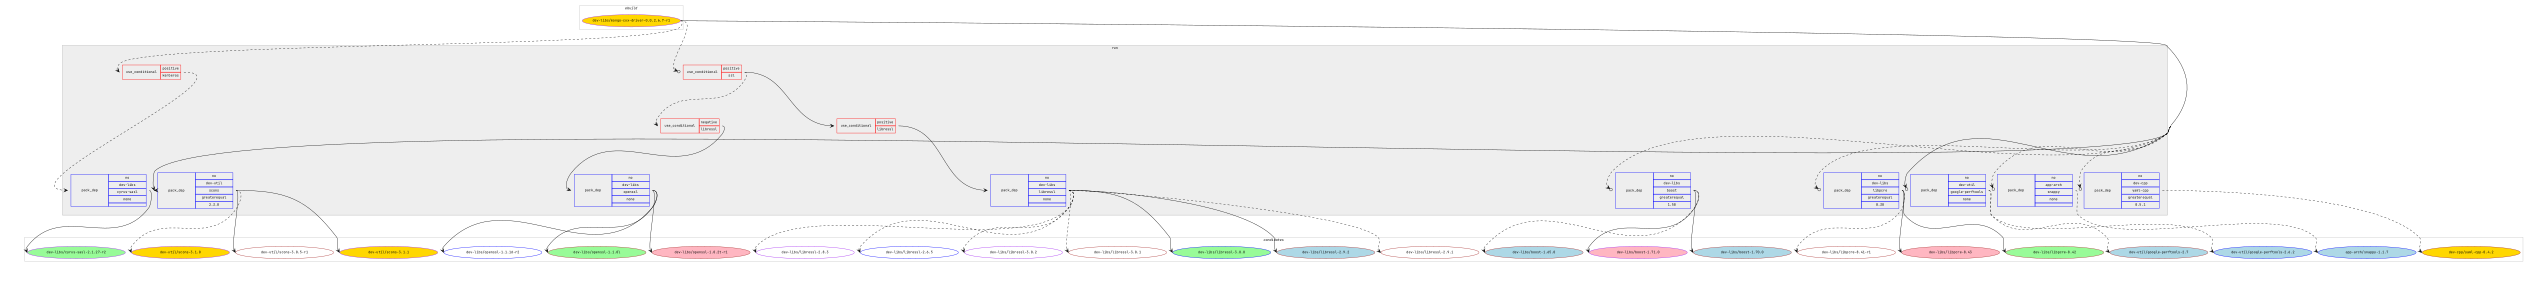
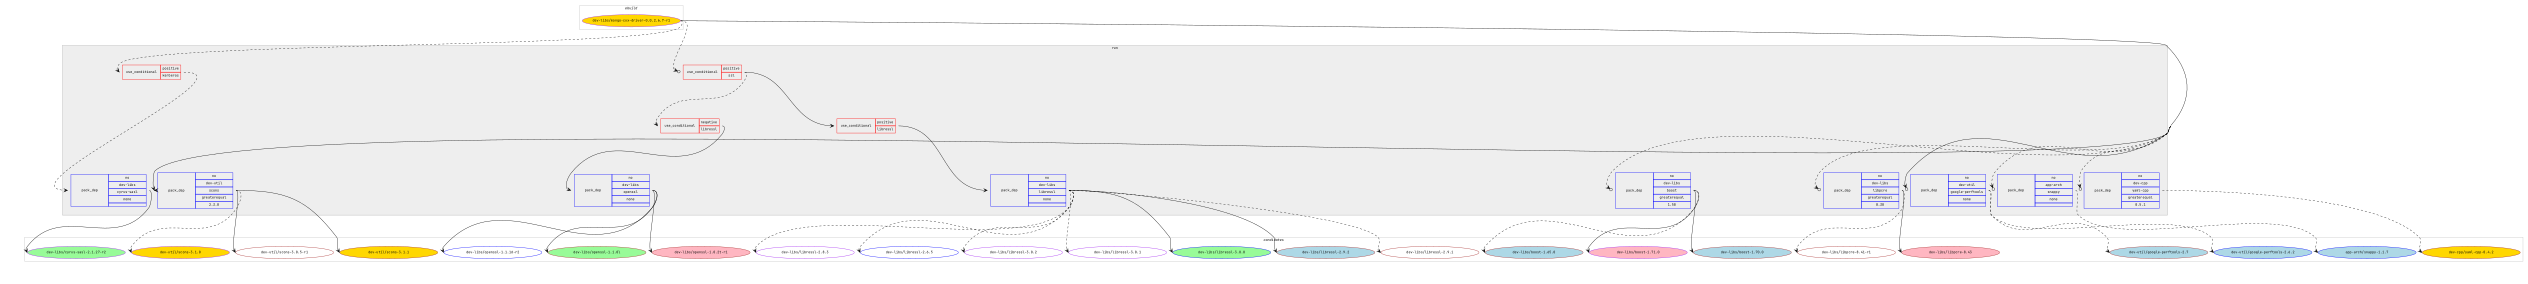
  digraph {
    compound=true
    concentrate=true
    fontname="JetBrains Mono"
    fontsize=10
    newrank=true
    rankdir=TB
    ranksep=1.5
    node [color=blue fontname="JetBrains Mono" fontsize=10 style=filled]
    edge [arrowhead=vee fontname="JetBrains Mono" headport=w style=dashed tailport=e weight=100]
    n1 [color=purple fillcolor=gold label="dev-libs/mongo-cxx-driver-0.0.2.6.7-r1" width=4]
    n2 [label=<<TABLE BORDER="0" CELLBORDER="1" CELLSPACING="0" CELLPADDING="4" WIDTH="220"><TR><TD ROWSPAN="6" CELLPADDING="30">pack_dep</TD></TR><TR><TD WIDTH="110">no</TD></TR><TR><TD>dev-libs</TD></TR><TR><TD>cyrus-sasl</TD></TR><TR><TD>none</TD></TR><TR><TD></TD></TR></TABLE>> shape=none style=""]
    n3 [color=red label=<<TABLE BORDER="0" CELLBORDER="1" CELLSPACING="0" CELLPADDING="4"><TR><TD ROWSPAN="3" CELLPADDING="10">use_conditional</TD></TR><TR><TD>positive</TD></TR><TR><TD>kerberos</TD></TR></TABLE>> shape=none style=""]
    n4 [label=<<TABLE BORDER="0" CELLBORDER="1" CELLSPACING="0" CELLPADDING="4" WIDTH="220"><TR><TD ROWSPAN="6" CELLPADDING="30">pack_dep</TD></TR><TR><TD WIDTH="110">no</TD></TR><TR><TD>dev-util</TD></TR><TR><TD>scons</TD></TR><TR><TD>greaterequal</TD></TR><TR><TD>2.3.0</TD></TR></TABLE>> shape=none style=""]
    n5 [label=<<TABLE BORDER="0" CELLBORDER="1" CELLSPACING="0" CELLPADDING="4" WIDTH="220"><TR><TD ROWSPAN="6" CELLPADDING="30">pack_dep</TD></TR><TR><TD WIDTH="110">no</TD></TR><TR><TD>dev-libs</TD></TR><TR><TD>openssl</TD></TR><TR><TD>none</TD></TR><TR><TD></TD></TR></TABLE>> shape=none style=""]
    n6 [color=red label=<<TABLE BORDER="0" CELLBORDER="1" CELLSPACING="0" CELLPADDING="4"><TR><TD ROWSPAN="3" CELLPADDING="10">use_conditional</TD></TR><TR><TD>negative</TD></TR><TR><TD>libressl</TD></TR></TABLE>> shape=none style=""]
    n7 [label=<<TABLE BORDER="0" CELLBORDER="1" CELLSPACING="0" CELLPADDING="4" WIDTH="220"><TR><TD ROWSPAN="6" CELLPADDING="30">pack_dep</TD></TR><TR><TD WIDTH="110">no</TD></TR><TR><TD>dev-libs</TD></TR><TR><TD>libressl</TD></TR><TR><TD>none</TD></TR><TR><TD></TD></TR></TABLE>> shape=none style=""]
    n8 [color=red label=<<TABLE BORDER="0" CELLBORDER="1" CELLSPACING="0" CELLPADDING="4"><TR><TD ROWSPAN="3" CELLPADDING="10">use_conditional</TD></TR><TR><TD>positive</TD></TR><TR><TD>libressl</TD></TR></TABLE>> shape=none style=""]
    n9 [color=red label=<<TABLE BORDER="0" CELLBORDER="1" CELLSPACING="0" CELLPADDING="4"><TR><TD ROWSPAN="3" CELLPADDING="10">use_conditional</TD></TR><TR><TD>positive</TD></TR><TR><TD>ssl</TD></TR></TABLE>> shape=none style=""]
    n10 [label=<<TABLE BORDER="0" CELLBORDER="1" CELLSPACING="0" CELLPADDING="4" WIDTH="220"><TR><TD ROWSPAN="6" CELLPADDING="30">pack_dep</TD></TR><TR><TD WIDTH="110">no</TD></TR><TR><TD>app-arch</TD></TR><TR><TD>snappy</TD></TR><TR><TD>none</TD></TR><TR><TD></TD></TR></TABLE>> shape=none style=""]
    n11 [label=<<TABLE BORDER="0" CELLBORDER="1" CELLSPACING="0" CELLPADDING="4" WIDTH="220"><TR><TD ROWSPAN="6" CELLPADDING="30">pack_dep</TD></TR><TR><TD WIDTH="110">no</TD></TR><TR><TD>dev-cpp</TD></TR><TR><TD>yaml-cpp</TD></TR><TR><TD>greaterequal</TD></TR><TR><TD>0.5.1</TD></TR></TABLE>> shape=none style=""]
    n12 [label=<<TABLE BORDER="0" CELLBORDER="1" CELLSPACING="0" CELLPADDING="4" WIDTH="220"><TR><TD ROWSPAN="6" CELLPADDING="30">pack_dep</TD></TR><TR><TD WIDTH="110">no</TD></TR><TR><TD>dev-libs</TD></TR><TR><TD>boost</TD></TR><TR><TD>greaterequal</TD></TR><TR><TD>1.50</TD></TR></TABLE>> shape=none style=""]
    n13 [label=<<TABLE BORDER="0" CELLBORDER="1" CELLSPACING="0" CELLPADDING="4" WIDTH="220"><TR><TD ROWSPAN="6" CELLPADDING="30">pack_dep</TD></TR><TR><TD WIDTH="110">no</TD></TR><TR><TD>dev-libs</TD></TR><TR><TD>libpcre</TD></TR><TR><TD>greaterequal</TD></TR><TR><TD>8.30</TD></TR></TABLE>> shape=none style=""]
    n14 [label=<<TABLE BORDER="0" CELLBORDER="1" CELLSPACING="0" CELLPADDING="4" WIDTH="220"><TR><TD ROWSPAN="6" CELLPADDING="30">pack_dep</TD></TR><TR><TD WIDTH="110">no</TD></TR><TR><TD>dev-util</TD></TR><TR><TD>google-perftools</TD></TR><TR><TD>none</TD></TR><TR><TD></TD></TR></TABLE>> shape=none style=""]
    n15 [color=purple fillcolor=palegreen label="dev-libs/cyrus-sasl-2.1.27-r2" width=4]
    n16 [color=brown fillcolor=white label="dev-util/scons-3.0.5-r1" width=4]
    n17 [color=purple fillcolor=gold label="dev-util/scons-3.1.0" width=4]
-   n18 [color=purple fillcolor=gold label="dev-util/scons-3.1.1" width=4]
+   n18 [color=brown fillcolor=gold label="dev-util/scons-3.1.1" width=4]
    n19 [color=brown fillcolor=white label="dev-libs/libpcre-8.41-r1" width=4]
-   n20 [color=brown fillcolor=palegreen label="dev-libs/libpcre-8.42" width=4]
    n21 [color=brown fillcolor=lightpink label="dev-libs/libpcre-8.43" width=4]
    n22 [color=brown fillcolor=lightpink label="dev-libs/openssl-1.0.2t-r1" width=4]
    n23 [color=brown fillcolor=palegreen label="dev-libs/openssl-1.1.0l" width=4]
    n24 [fillcolor=white label="dev-libs/openssl-1.1.1d-r2" width=4]
    n25 [fillcolor=white label="dev-libs/libressl-2.6.5" width=4]
    n26 [color=purple fillcolor=white label="dev-libs/libressl-2.8.3" width=4]
    n27 [color=brown fillcolor=white label="dev-libs/libressl-2.9.1" width=4]
    n28 [color=brown fillcolor=lightblue label="dev-libs/libressl-2.9.2" width=4]
    n29 [fillcolor=palegreen label="dev-libs/libressl-3.0.0" width=4]
-   n30 [color=brown fillcolor=white label="dev-libs/libressl-3.0.1" width=4]
+   n30 [color=purple fillcolor=white label="dev-libs/libressl-3.0.1" width=4]
    n31 [color=purple fillcolor=white label="dev-libs/libressl-3.0.2" width=4]
    n32 [fillcolor=lightblue label="app-arch/snappy-1.1.7" width=4]
    n33 [color=brown fillcolor=gold label="dev-cpp/yaml-cpp-0.4.2" width=4]
    n34 [color=brown fillcolor=lightblue label="dev-libs/boost-1.65.0" width=4]
    n35 [color=brown fillcolor=lightblue label="dev-libs/boost-1.70.0" width=4]
    n36 [color=purple fillcolor=lightpink label="dev-libs/boost-1.71.0" width=4]
    n37 [fillcolor=lightblue label="dev-util/google-perftools-2.6.2" width=4]
    n38 [color=brown fillcolor=lightblue label="dev-util/google-perftools-2.7" width=4]
    subgraph cluster_1 {
      color=gray
      label=<<i>ebuild</i>>
      rank=same
      n1
    }
    subgraph cluster_2 {
      color=gray
      label=<<i>dependencies</i>>
      subgraph cluster_3 {
        color=gray
        fillcolor="#eeeeee"
        label=<<i>compile</i>>
        style=filled
        subgraph sub_4 {
          color=gray
          fillcolor="#eeeeee"
          label=<<i>compile</i>>
          style=filled
          n3
          subgraph sub_5 {
            color=gray
            fillcolor="#eeeeee"
            label=<<i>compile</i>>
            style=filled
            n2
          }
        }
        subgraph sub_6 {
          color=gray
          fillcolor="#eeeeee"
          label=<<i>compile</i>>
          style=filled
          n4
        }
      }
      subgraph cluster_7 {
        color=gray
        fillcolor="#eeeeee"
        label=<<i>compile and run</i>>
        style=filled
        subgraph sub_8 {
          color=gray
          fillcolor="#eeeeee"
          label=<<i>compile and run</i>>
          style=filled
          n9
          subgraph sub_9 {
            color=gray
            fillcolor="#eeeeee"
            label=<<i>compile and run</i>>
            style=filled
            n6
            subgraph sub_10 {
              color=gray
              fillcolor="#eeeeee"
              label=<<i>compile and run</i>>
              style=filled
              n5
            }
          }
          subgraph sub_11 {
            color=gray
            fillcolor="#eeeeee"
            label=<<i>compile and run</i>>
            style=filled
            n8
            subgraph sub_12 {
              color=gray
              fillcolor="#eeeeee"
              label=<<i>compile and run</i>>
              style=filled
              n7
            }
          }
        }
        subgraph sub_13 {
          color=gray
          fillcolor="#eeeeee"
          label=<<i>compile and run</i>>
          style=filled
          n10
        }
        subgraph sub_14 {
          color=gray
          fillcolor="#eeeeee"
          label=<<i>compile and run</i>>
          style=filled
          n11
        }
        subgraph sub_15 {
          color=gray
          fillcolor="#eeeeee"
          label=<<i>compile and run</i>>
          style=filled
          n12
        }
        subgraph sub_16 {
          color=gray
          fillcolor="#eeeeee"
          label=<<i>compile and run</i>>
          style=filled
          n13
        }
        subgraph sub_17 {
          color=gray
          fillcolor="#eeeeee"
          label=<<i>compile and run</i>>
          style=filled
          n14
        }
      }
      subgraph cluster_18 {
        color=gray
        fillcolor="#eeeeee"
        label=<<i>run</i>>
        style=filled
      }
    }
    subgraph cluster_19 {
      color=gray
      label=<<i>candidates</i>>
      rank=same
      subgraph sub_20 {
        color=black
        label=<<i>candidates</i>>
        nodesep=1
        rank=same
        n15
      }
      subgraph sub_21 {
        color=black
        label=<<i>candidates</i>>
        nodesep=1
        rank=same
        n16
        n17
        n18
      }
      subgraph sub_22 {
        color=black
        label=<<i>candidates</i>>
        nodesep=1
        rank=same
        n19
-       n20
        n21
      }
      subgraph sub_23 {
        color=black
        label=<<i>candidates</i>>
        nodesep=1
        rank=same
        n22
        n23
        n24
      }
      subgraph sub_24 {
        color=black
        label=<<i>candidates</i>>
        nodesep=1
        rank=same
        n25
        n26
        n27
        n28
        n29
        n30
        n31
      }
      subgraph sub_25 {
        color=black
        label=<<i>candidates</i>>
        nodesep=1
        rank=same
        n32
      }
      subgraph sub_26 {
        color=black
        label=<<i>candidates</i>>
        nodesep=1
        rank=same
        n33
      }
      subgraph sub_27 {
        color=black
        label=<<i>candidates</i>>
        nodesep=1
        rank=same
        n34
        n35
        n36
      }
      subgraph sub_28 {
        color=black
        label=<<i>candidates</i>>
        nodesep=1
        rank=same
        n37
        n38
      }
    }
    n1 -> n3 [weight=20]
    n1 -> n4 [style=solid weight=20]
    n1 -> n9 [arrowhead=odotvee weight=20]
    n1 -> n10 [arrowhead=odotvee weight=20]
    n1 -> n11 [arrowhead=odotvee weight=20]
    n1 -> n12 [arrowhead=odotvee weight=20]
    n1 -> n13 [arrowhead=odotvee weight=20]
    n1 -> n14 [arrowhead=odotvee style=solid weight=20]
    n2 -> n15 [style=solid]
    n3 -> n2 [weight=20]
    n4 -> n16 [style=solid]
    n4 -> n17
    n4 -> n18 [style=solid]
    n5 -> n22 [style=solid]
    n5 -> n23 [style=solid]
    n5 -> n24 [style=solid]
    n6 -> n5 [style=solid weight=20]
    n7 -> n25
    n7 -> n26
    n7 -> n27
    n7 -> n28 [style=solid]
    n7 -> n29 [style=solid]
    n7 -> n30
    n7 -> n31
    n8 -> n7 [style=solid weight=20]
    n9 -> n6 [weight=20]
    n9 -> n8 [style=solid weight=20]
    n10 -> n32
    n11 -> n33
    n12 -> n34
    n12 -> n35 [style=solid]
    n12 -> n36 [style=solid]
    n13 -> n19
-   n13 -> n20 [style=solid]
    n13 -> n21 [style=solid]
    n14 -> n37
    n14 -> n38
  }
